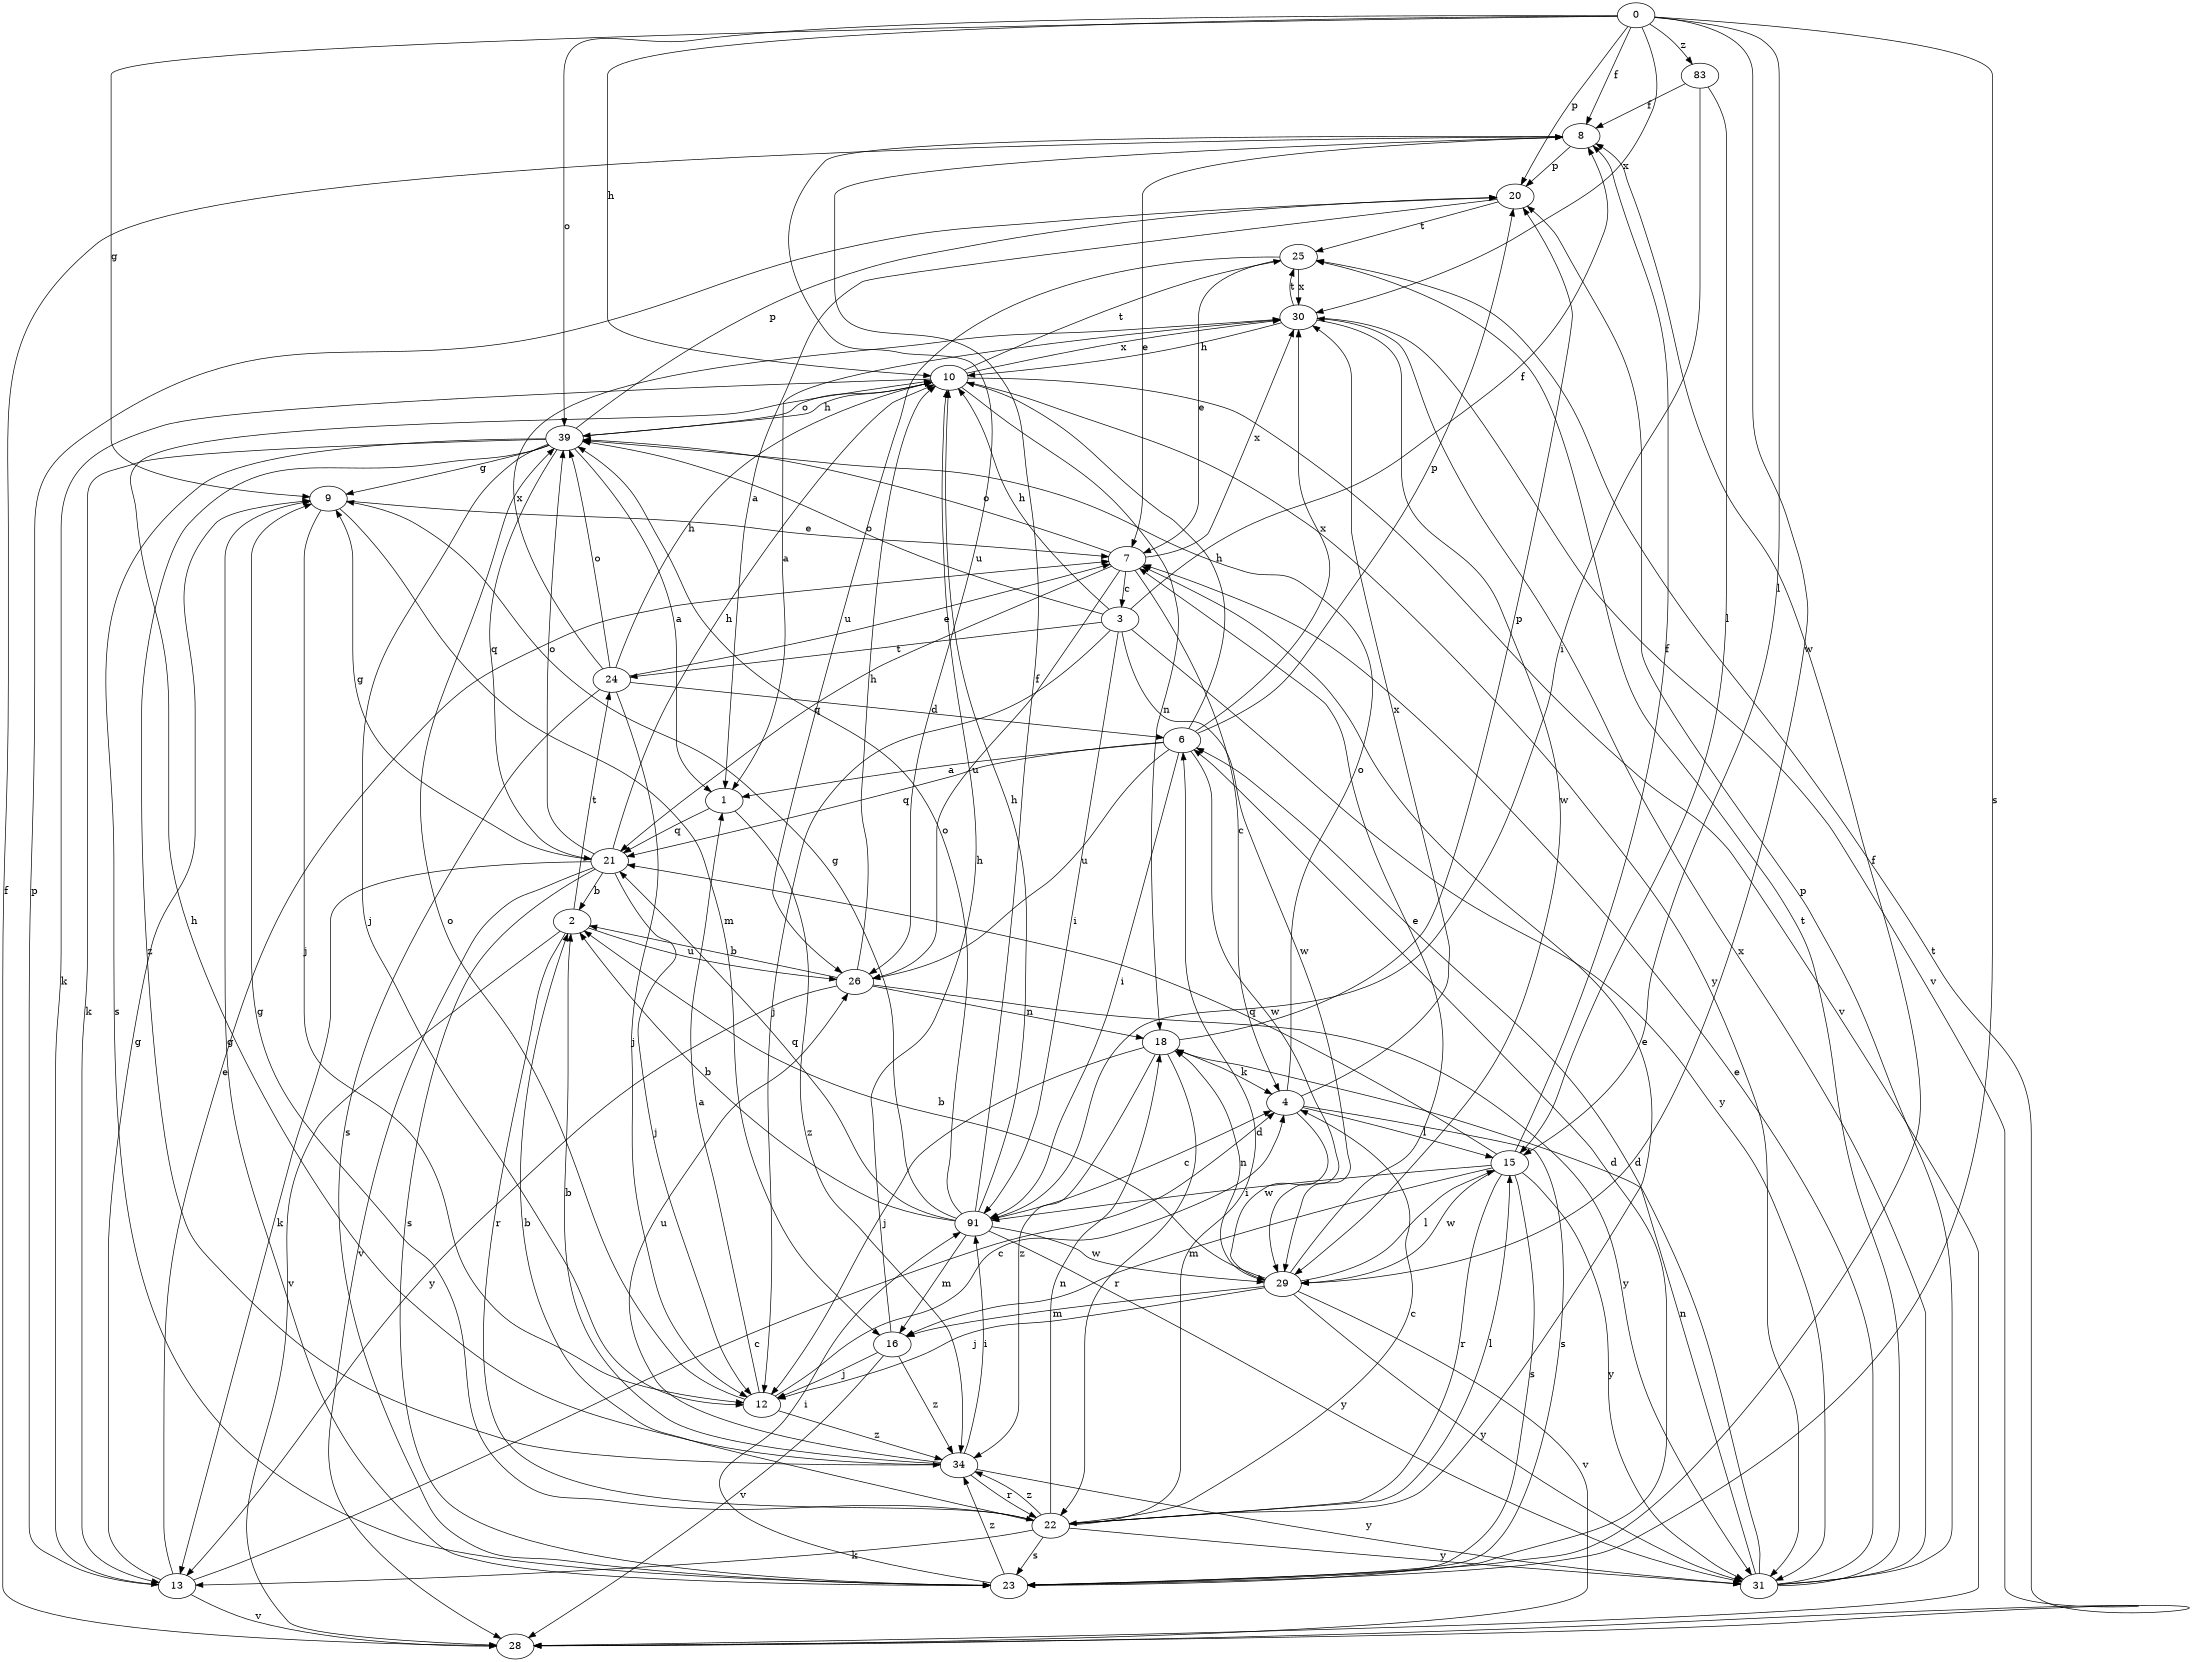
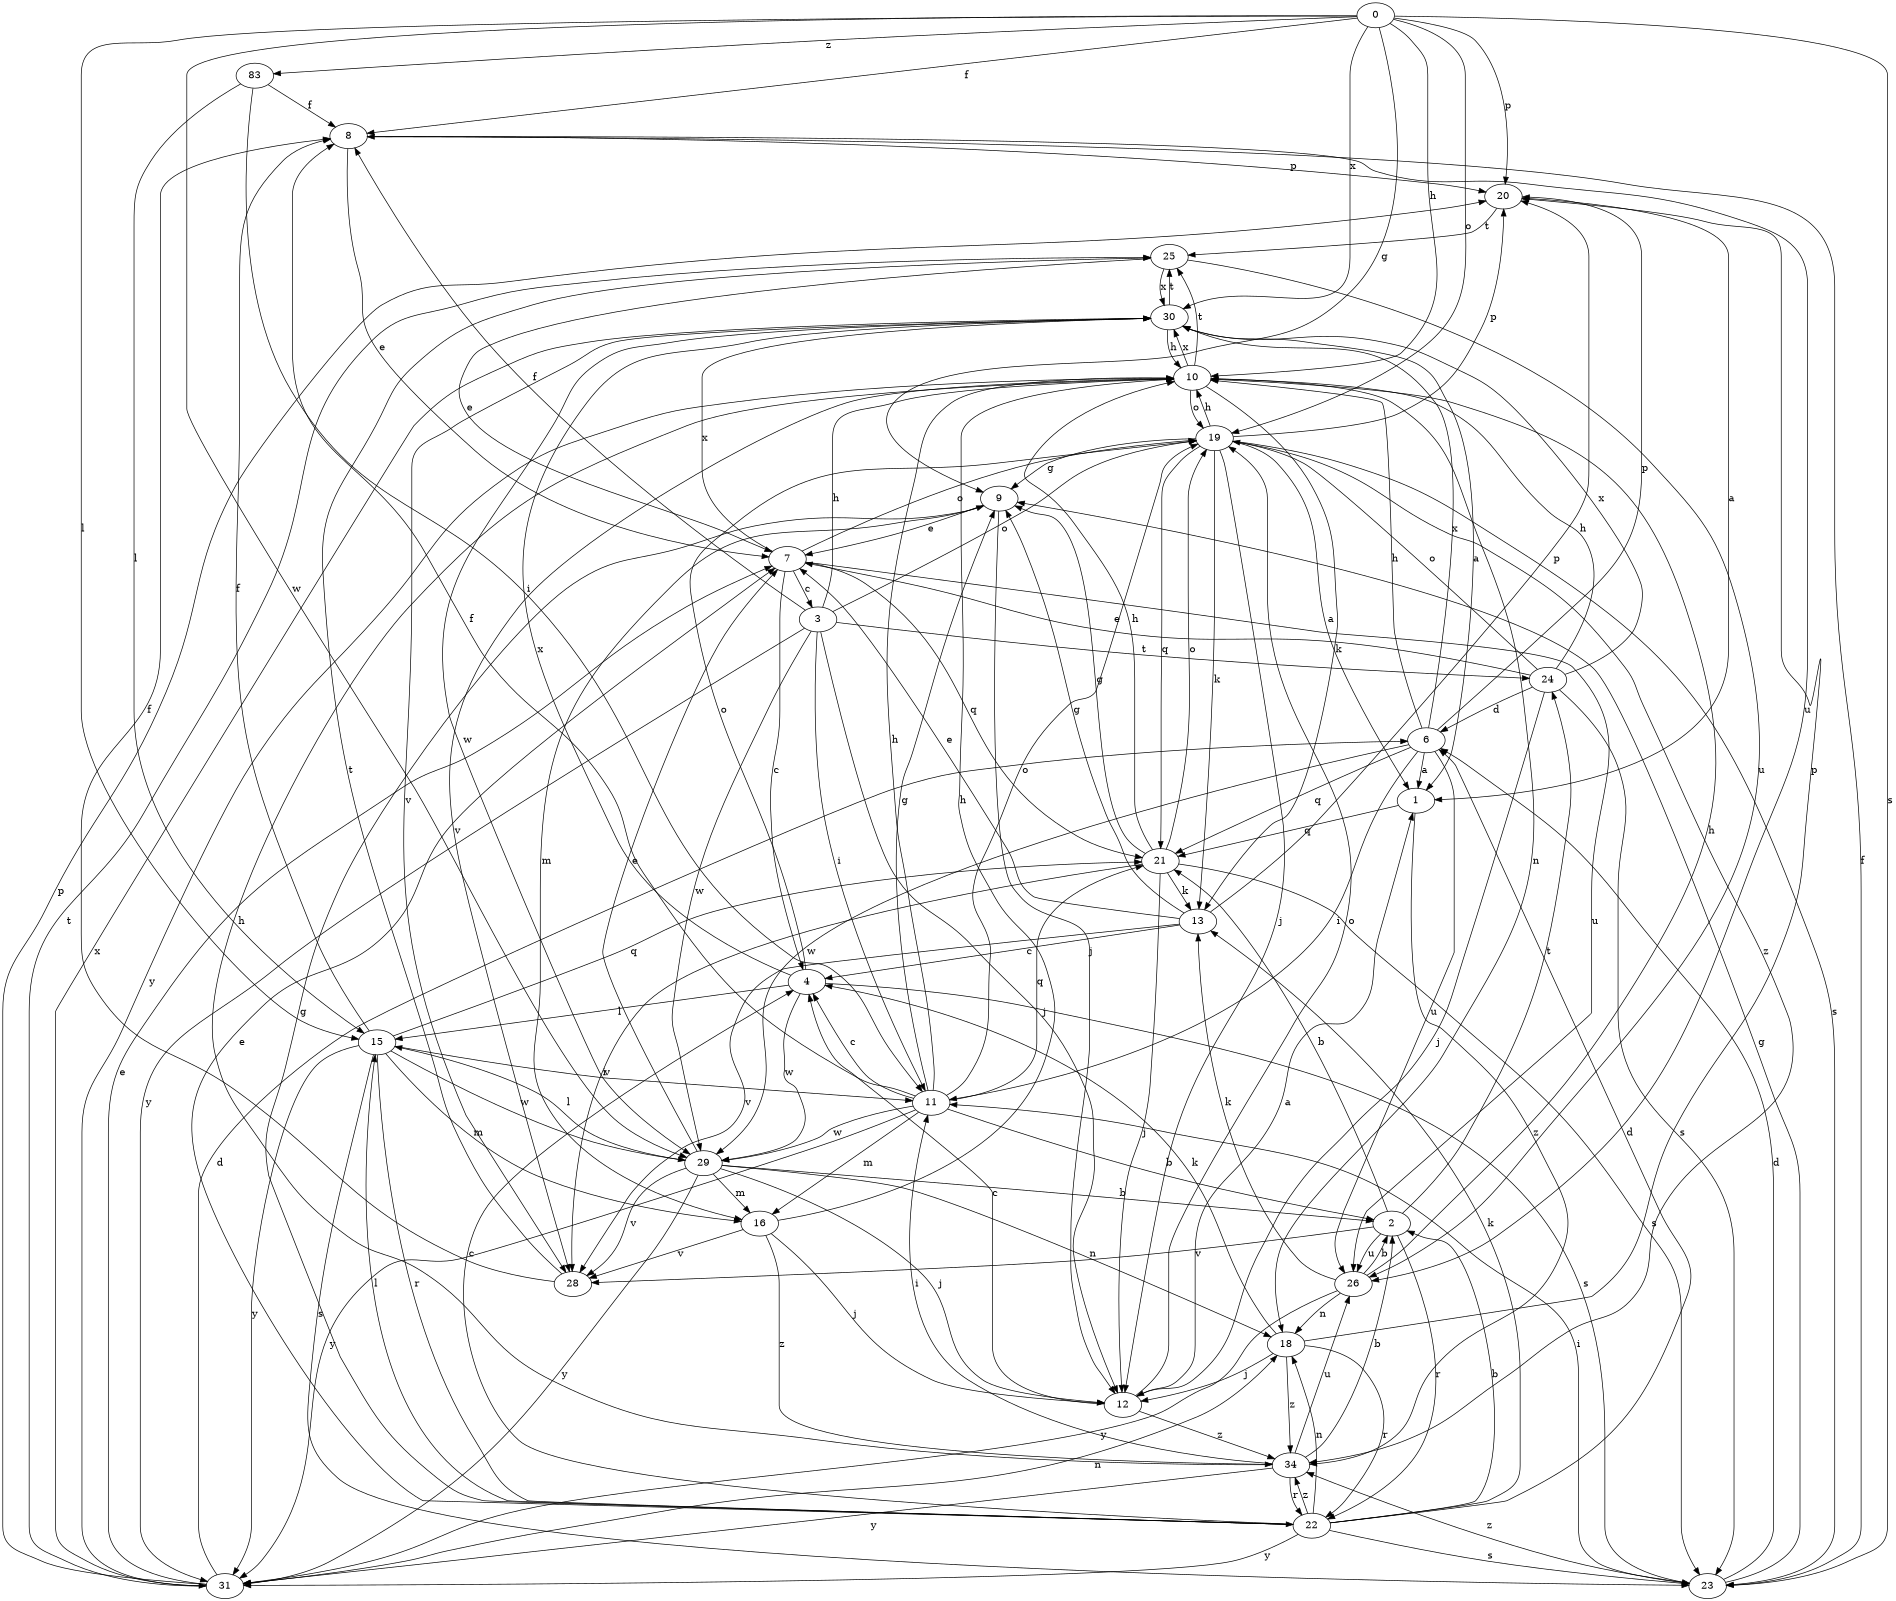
  strict digraph {
    0
    8
    9
    10
    15
-   19 [label=39]
+   19
    20
    23
    29
    30
    n11 [label=83]
    26
    7
    12
    16
    28
    31
    13
    18
    25
    21
    22
-   11 [label=91]
+   11
    1
    34
    6
    2
    24
    4
    3
    0 -> 8 [label=f]
    0 -> 9 [label=g]
    0 -> 10 [label=h]
    0 -> 15 [label=l]
    0 -> 19 [label=o]
    0 -> 20 [label=p]
    0 -> 23 [label=s]
    0 -> 29 [label=w]
    0 -> 30 [label=x]
    0 -> n11 [label=z]
    8 -> 20 [label=p]
    8 -> 26 [label=u]
    8 -> 7 [label=e]
    9 -> 7 [label=e]
    9 -> 12 [label=j]
    9 -> 16 [label=m]
    10 -> 19 [label=o]
    10 -> 30 [label=x]
    10 -> 28 [label=v]
    10 -> 31 [label=y]
    10 -> 13 [label=k]
    10 -> 18 [label=n]
    10 -> 25 [label=t]
    15 -> 8 [label=f]
    15 -> 23 [label=s]
    15 -> 29 [label=w]
    15 -> 16 [label=m]
    15 -> 31 [label=y]
    15 -> 21 [label=q]
    15 -> 22 [label=r]
    15 -> 11 [label=i]
    19 -> 9 [label=g]
    19 -> 10 [label=h]
    19 -> 20 [label=p]
    19 -> 23 [label=s]
    19 -> 12 [label=j]
    19 -> 13 [label=k]
    19 -> 21 [label=q]
    19 -> 1 [label=a]
    19 -> 34 [label=z]
    20 -> 25 [label=t]
    20 -> 1 [label=a]
    23 -> 8 [label=f]
    23 -> 9 [label=g]
    23 -> 11 [label=i]
    23 -> 34 [label=z]
    23 -> 6 [label=d]
    29 -> 15 [label=l]
    29 -> 7 [label=e]
    29 -> 12 [label=j]
    29 -> 16 [label=m]
    29 -> 28 [label=v]
    29 -> 31 [label=y]
    29 -> 18 [label=n]
    29 -> 2 [label=b]
    30 -> 10 [label=h]
    30 -> 29 [label=w]
    30 -> 28 [label=v]
    30 -> 25 [label=t]
    30 -> 1 [label=a]
    n11 -> 8 [label=f]
    n11 -> 15 [label=l]
    n11 -> 11 [label=i]
    26 -> 10 [label=h]
    26 -> 31 [label=y]
-   26 -> 13 [label=y]
+   26 -> 13 [label=k]
    26 -> 18 [label=n]
    26 -> 2 [label=b]
    7 -> 19 [label=o]
    7 -> 30 [label=x]
    7 -> 26 [label=u]
    7 -> 21 [label=q]
    7 -> 4 [label=c]
    7 -> 3 [label=c]
    12 -> 19 [label=o]
    12 -> 1 [label=a]
    12 -> 34 [label=z]
    12 -> 4 [label=c]
    16 -> 10 [label=h]
    16 -> 12 [label=j]
    16 -> 28 [label=v]
    16 -> 34 [label=z]
    28 -> 8 [label=f]
    28 -> 25 [label=t]
    31 -> 20 [label=p]
    31 -> 30 [label=x]
    31 -> 7 [label=e]
    31 -> 18 [label=n]
    31 -> 25 [label=t]
    31 -> 6 [label=d]
    13 -> 9 [label=g]
    13 -> 20 [label=p]
    13 -> 7 [label=e]
    13 -> 28 [label=v]
    13 -> 4 [label=c]
    18 -> 20 [label=p]
    18 -> 12 [label=j]
    18 -> 22 [label=r]
    18 -> 34 [label=z]
    18 -> 4 [label=k]
    25 -> 30 [label=x]
    25 -> 26 [label=u]
    25 -> 7 [label=e]
    21 -> 9 [label=g]
    21 -> 10 [label=h]
    21 -> 19 [label=o]
    21 -> 23 [label=s]
    21 -> 12 [label=j]
    21 -> 28 [label=v]
    21 -> 13 [label=k]
-   21 -> 2 [label=b]
+   2 -> 21 [label=b]
    22 -> 9 [label=g]
    22 -> 15 [label=l]
    22 -> 23 [label=s]
    22 -> 7 [label=e]
    22 -> 31 [label=y]
    22 -> 13 [label=k]
    22 -> 18 [label=n]
    22 -> 34 [label=z]
    22 -> 6 [label=d]
    22 -> 2 [label=b]
    22 -> 4 [label=c]
    11 -> 8 [label=f]
    11 -> 9 [label=g]
    11 -> 10 [label=h]
    11 -> 19 [label=o]
    11 -> 29 [label=w]
    11 -> 16 [label=m]
    11 -> 31 [label=y]
    11 -> 21 [label=q]
    11 -> 2 [label=b]
    11 -> 4 [label=c]
    1 -> 21 [label=q]
    1 -> 34 [label=z]
    34 -> 10 [label=h]
    34 -> 26 [label=u]
    34 -> 31 [label=y]
    34 -> 22 [label=r]
    34 -> 11 [label=i]
    34 -> 2 [label=b]
    6 -> 10 [label=h]
    6 -> 20 [label=p]
    6 -> 29 [label=w]
    6 -> 30 [label=x]
    6 -> 26 [label=u]
    6 -> 21 [label=q]
    6 -> 11 [label=i]
    6 -> 1 [label=a]
    2 -> 26 [label=u]
    2 -> 28 [label=v]
    2 -> 22 [label=r]
    2 -> 24 [label=t]
    24 -> 10 [label=h]
    24 -> 19 [label=o]
    24 -> 23 [label=s]
    24 -> 30 [label=x]
    24 -> 7 [label=e]
    24 -> 12 [label=j]
    24 -> 6 [label=d]
    4 -> 15 [label=l]
    4 -> 19 [label=o]
    4 -> 23 [label=s]
    4 -> 29 [label=w]
    4 -> 30 [label=x]
    3 -> 8 [label=f]
    3 -> 10 [label=h]
    3 -> 19 [label=o]
    3 -> 29 [label=w]
    3 -> 12 [label=j]
    3 -> 31 [label=y]
    3 -> 11 [label=i]
    3 -> 24 [label=t]
  }
